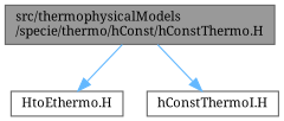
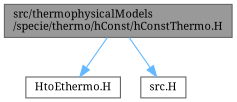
  digraph {
    fontname="Noto Serif"
    node [color=grey40 fillcolor=white fontname="Noto Serif" fontsize=10 shape=box style=filled]
    edge [color=steelblue1 fontname="Noto Serif" fontsize=10 labelfontname=Helvetica labelfontsize=10 style=solid]
    n1 [color=gray40 fillcolor=grey60 fontcolor=black height=0.2 label="src/thermophysicalModels\l/specie/thermo/hConst/hConstThermo.H" width=0.4]
    n2 [height=0.2 label="HtoEthermo.H" width=0.4]
-   n3 [height=0.2 label="hConstThermoI.H" width=0.4]
+   n3 [height=0.2 label="src.H" width=0.4]
    n1 -> n2
    n1 -> n3
  }
